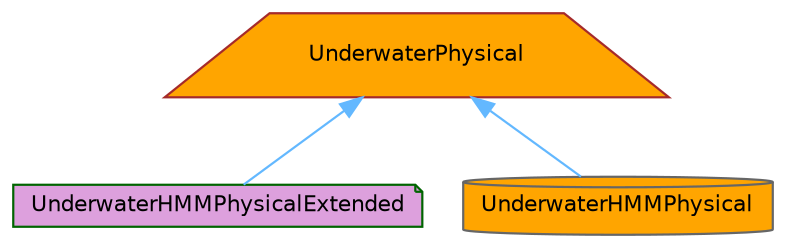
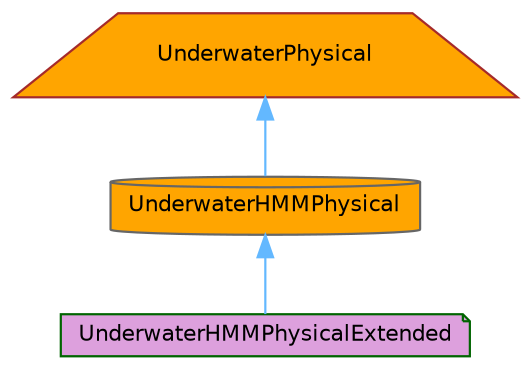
  digraph {
    node [fillcolor=orange fontname=Helvetica fontsize=10 style=filled]
    edge [color=steelblue1 dir=back fontname=Helvetica fontsize=10 labelfontname=Helvetica labelfontsize=10 style=solid]
    n1 [color=darkgreen fillcolor=plum fontcolor=black height=0.2 label=UnderwaterHMMPhysicalExtended shape=note width=0.4]
    n2 [color=gray40 height=0.2 label=UnderwaterHMMPhysical shape=cylinder width=0.4]
    n3 [color=brown height=0.2 label=UnderwaterPhysical shape=trapezium width=0.4]
-   n3 -> n1
+   n2 -> n1
    n3 -> n2
  }
